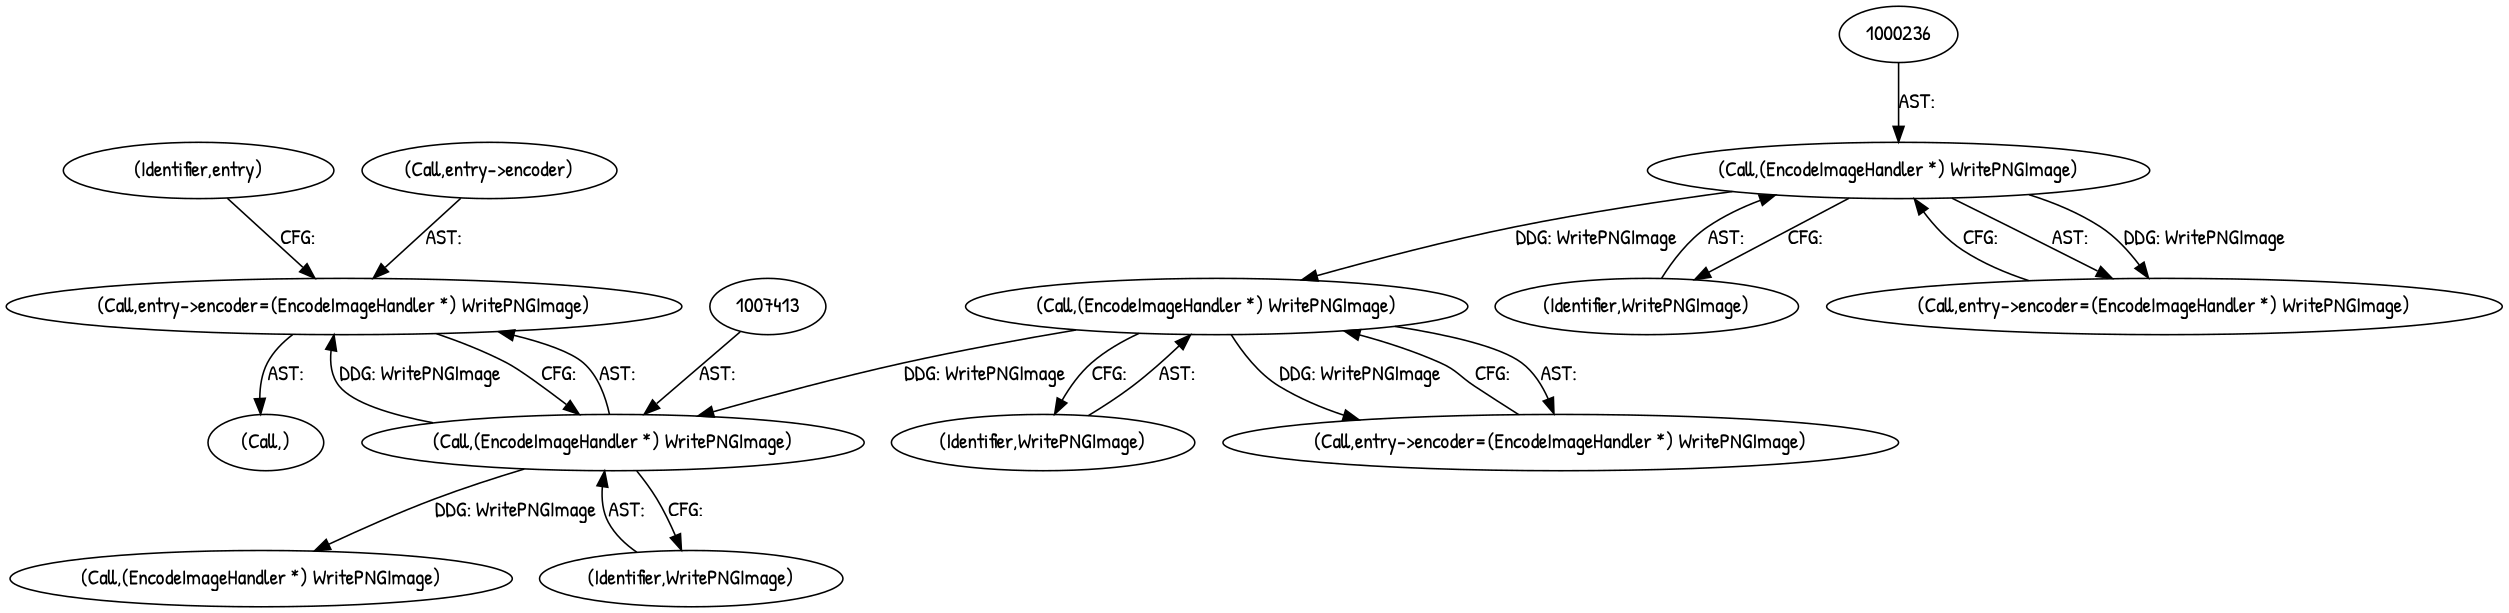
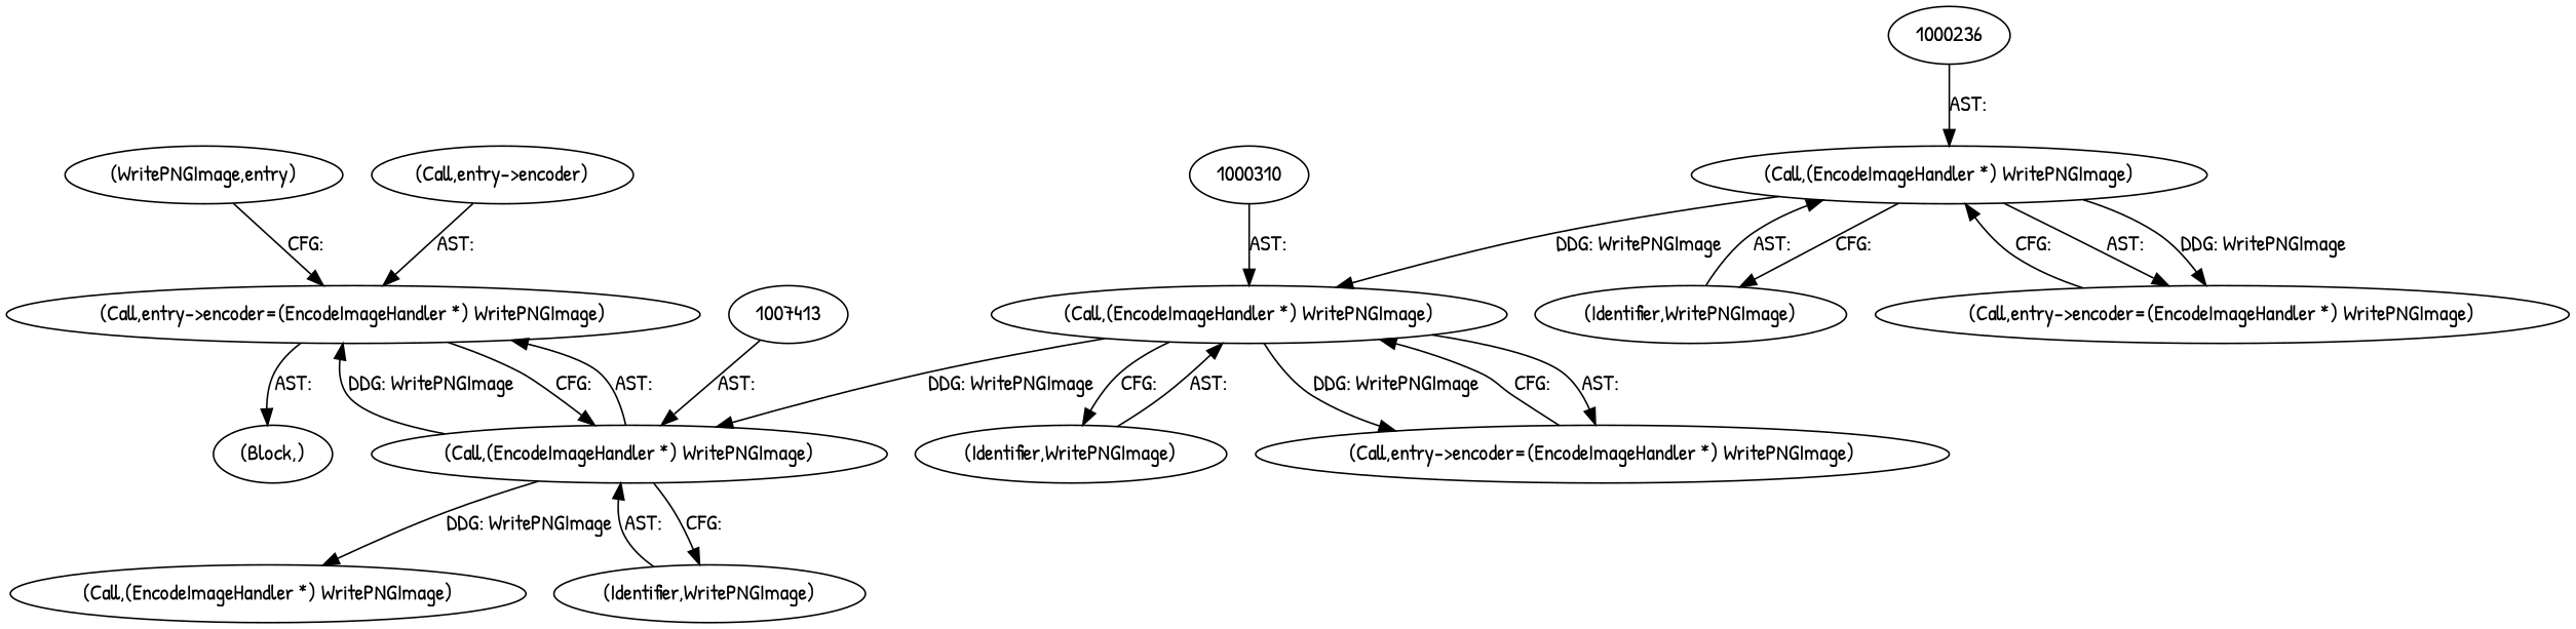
  digraph {
    fontname="Patrick Hand"
    node [fontname="Patrick Hand"]
    edge [fontname="Patrick Hand"]
    n1 [label="(Call,entry->encoder=(EncodeImageHandler *) WritePNGImage)"]
    n2 [label="(Call,(EncodeImageHandler *) WritePNGImage)"]
-   n3 [label="(Call,)"]
+   n3 [label="(Block,)"]
    n4 [label="(Call,(EncodeImageHandler *) WritePNGImage)"]
    n5 [label="(Identifier,WritePNGImage)"]
    n6 [label="(Call,(EncodeImageHandler *) WritePNGImage)"]
    n7 [label="(Call,entry->encoder=(EncodeImageHandler *) WritePNGImage)"]
    n8 [label="(Identifier,WritePNGImage)"]
    n9 [label="(Call,(EncodeImageHandler *) WritePNGImage)"]
    n10 [label="(Identifier,WritePNGImage)"]
    n11 [label="(Call,entry->encoder=(EncodeImageHandler *) WritePNGImage)"]
    n12 [label="(Call,entry->encoder)"]
-   n13 [label="(Identifier,entry)"]
+   n13 [label="(WritePNGImage,entry)"]
    n14 [label=1007413]
+   1000310
    1000236
    n1 -> n2 [label="CFG: "]
    n1 -> n3 [label="AST: "]
    n2 -> n1 [label="AST: "]
    n2 -> n1 [label="DDG: WritePNGImage"]
    n2 -> n4 [label="DDG: WritePNGImage"]
    n2 -> n5 [label="CFG: "]
    n5 -> n2 [label="AST: "]
    n6 -> n2 [label="DDG: WritePNGImage"]
    n6 -> n7 [label="AST: "]
    n6 -> n7 [label="DDG: WritePNGImage"]
    n6 -> n8 [label="CFG: "]
    n7 -> n6 [label="CFG: "]
    n8 -> n6 [label="AST: "]
    n9 -> n6 [label="DDG: WritePNGImage"]
    n9 -> n10 [label="CFG: "]
    n9 -> n11 [label="AST: "]
    n9 -> n11 [label="DDG: WritePNGImage"]
    n10 -> n9 [label="AST: "]
    n11 -> n9 [label="CFG: "]
    n12 -> n1 [label="AST: "]
    n13 -> n1 [label="CFG: "]
    n14 -> n2 [label="AST: "]
+   1000310 -> n6 [label="AST: "]
    1000236 -> n9 [label="AST: "]
  }
